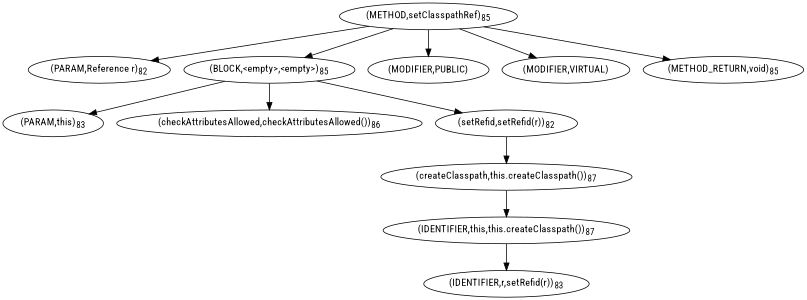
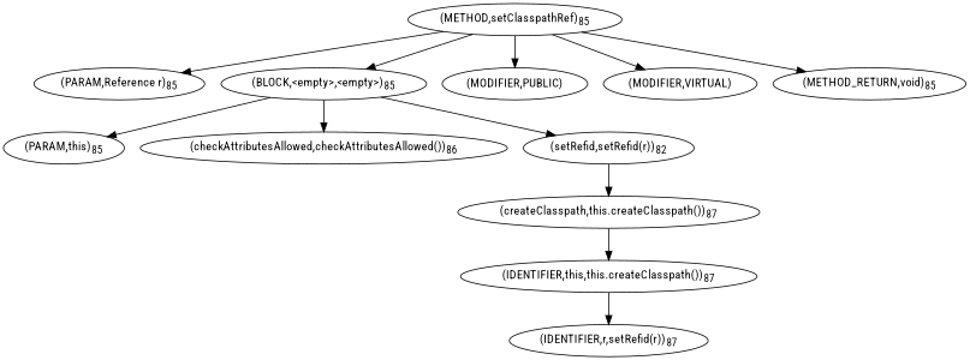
  digraph {
    fontname="Roboto Condensed"
    node [fontname="Roboto Condensed"]
    edge [fontname="Roboto Condensed"]
    n1 [label=<(METHOD,setClasspathRef)<SUB>85</SUB>>]
-   n2 [label=<(PARAM,Reference r)<SUB>82</SUB>>]
+   n2 [label=<(PARAM,Reference r)<SUB>85</SUB>>]
    n3 [label=<(BLOCK,&lt;empty&gt;,&lt;empty&gt;)<SUB>85</SUB>>]
    n4 [label=<(MODIFIER,PUBLIC)>]
    n5 [label=<(MODIFIER,VIRTUAL)>]
    n6 [label=<(METHOD_RETURN,void)<SUB>85</SUB>>]
-   n7 [label=<(PARAM,this)<SUB>83</SUB>>]
+   n7 [label=<(PARAM,this)<SUB>85</SUB>>]
    n8 [label=<(checkAttributesAllowed,checkAttributesAllowed())<SUB>86</SUB>>]
    n9 [label=<(setRefid,setRefid(r))<SUB>82</SUB>>]
    n10 [label=<(createClasspath,this.createClasspath())<SUB>87</SUB>>]
    n11 [label=<(IDENTIFIER,this,this.createClasspath())<SUB>87</SUB>>]
-   n12 [label=<(IDENTIFIER,r,setRefid(r))<SUB>83</SUB>>]
+   n12 [label=<(IDENTIFIER,r,setRefid(r))<SUB>87</SUB>>]
    n1 -> n2
    n1 -> n3
    n1 -> n4
    n1 -> n5
    n1 -> n6
    n3 -> n7
    n3 -> n8
    n3 -> n9
    n9 -> n10
    n10 -> n11
    n11 -> n12
  }
